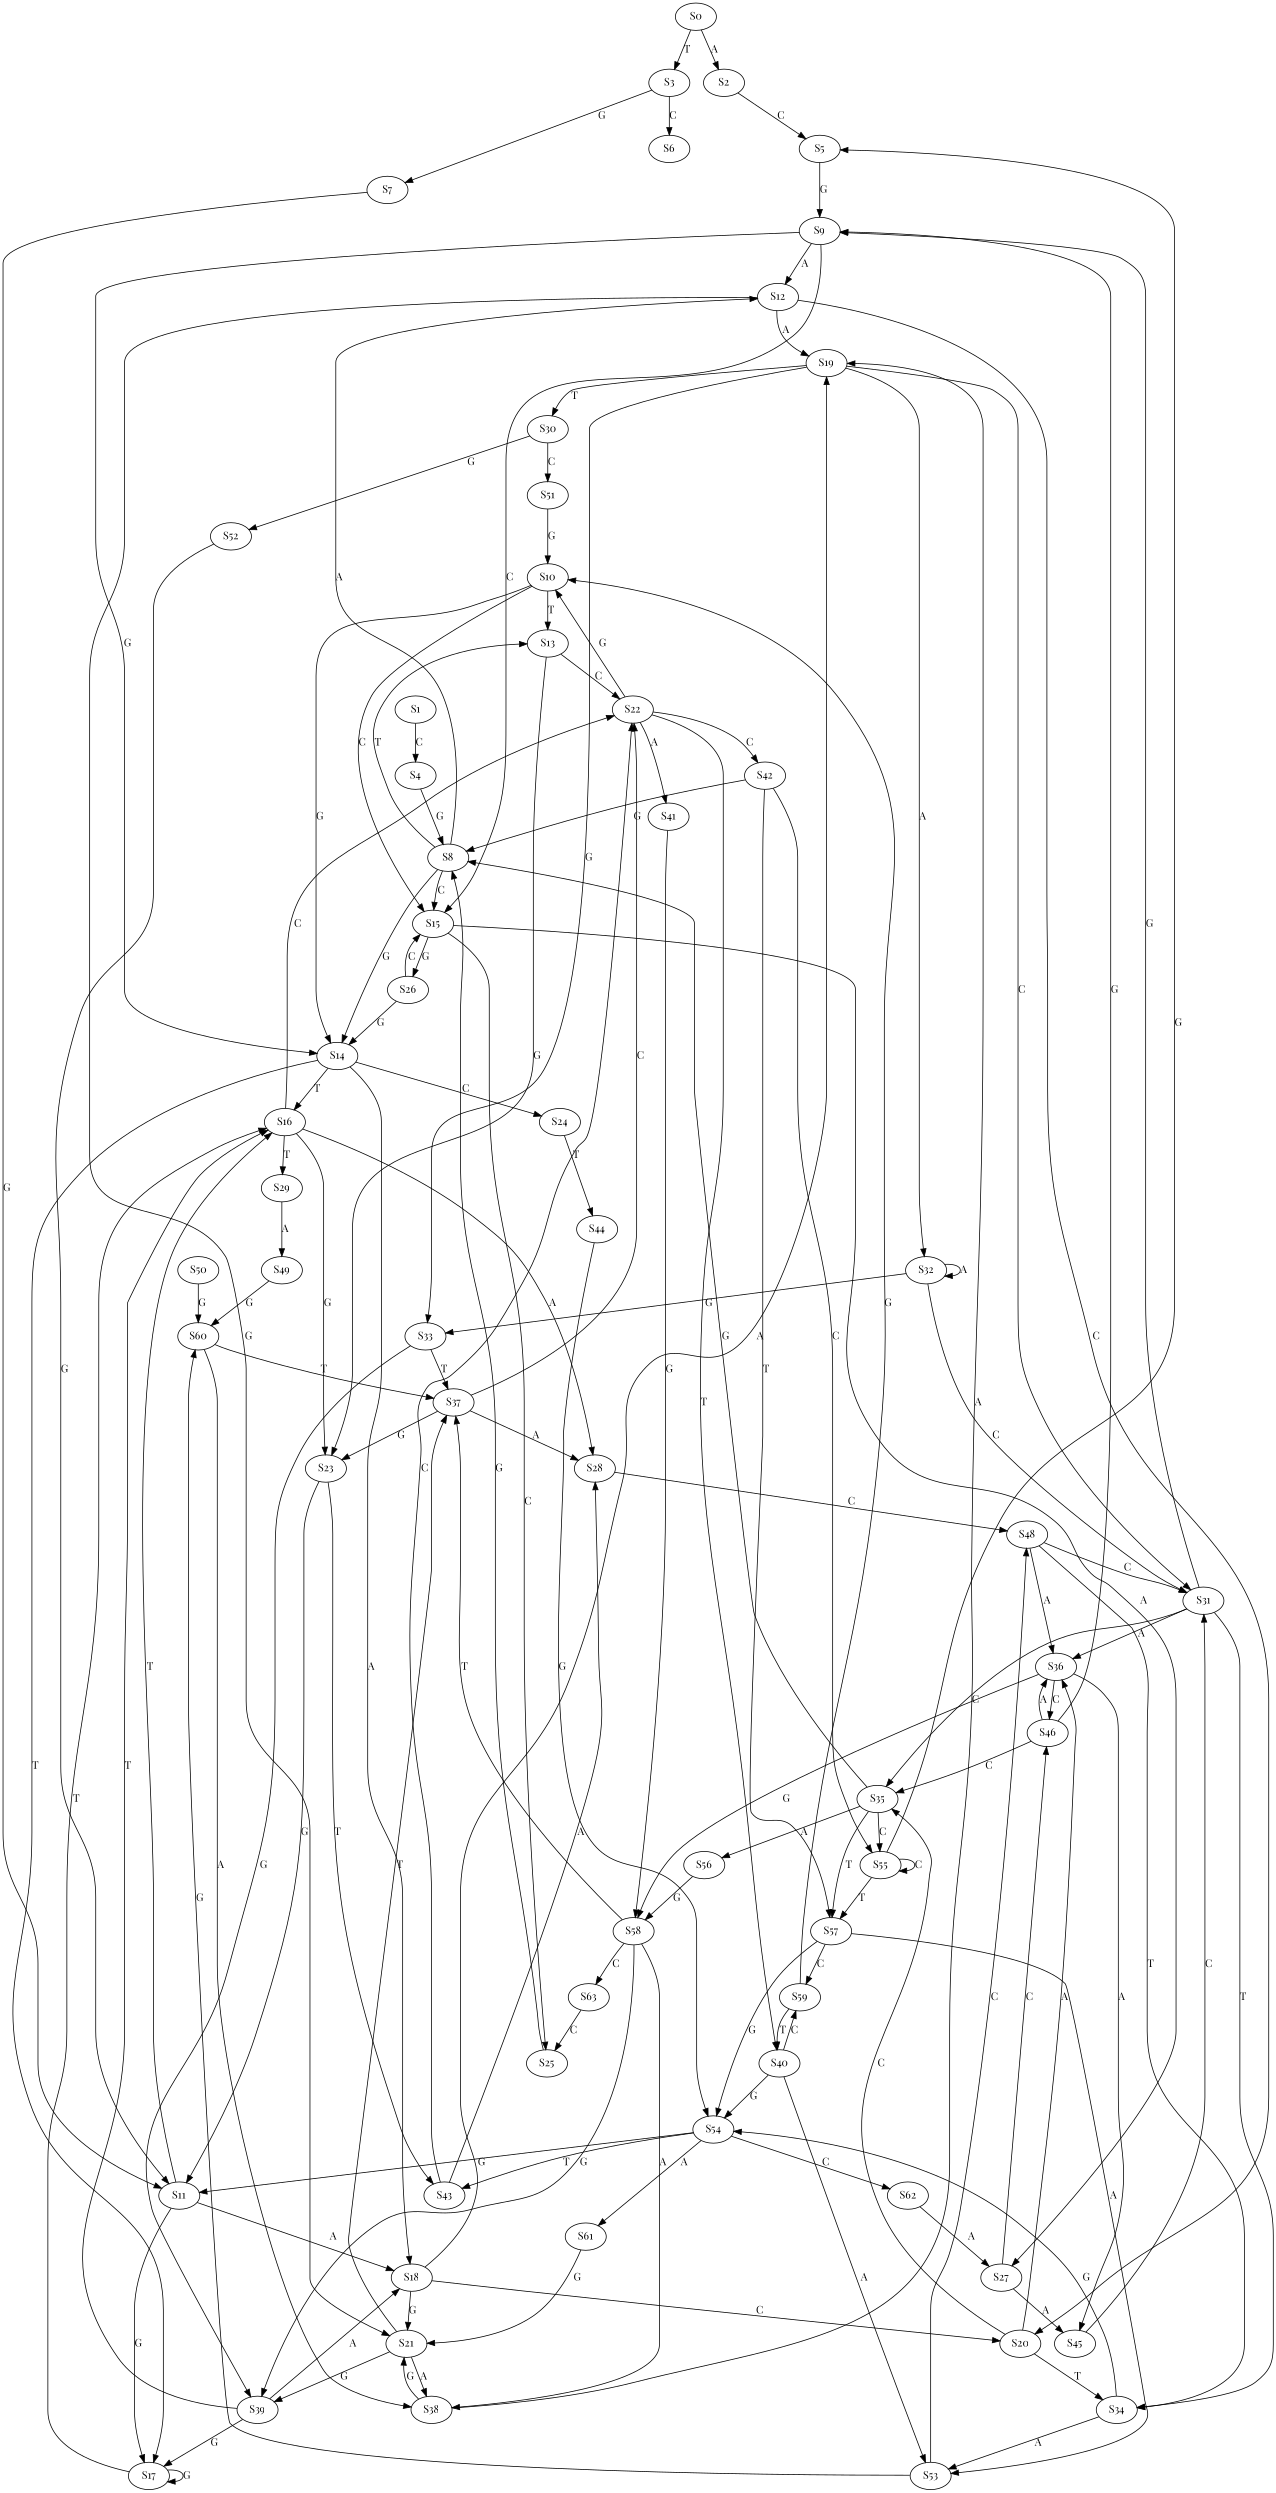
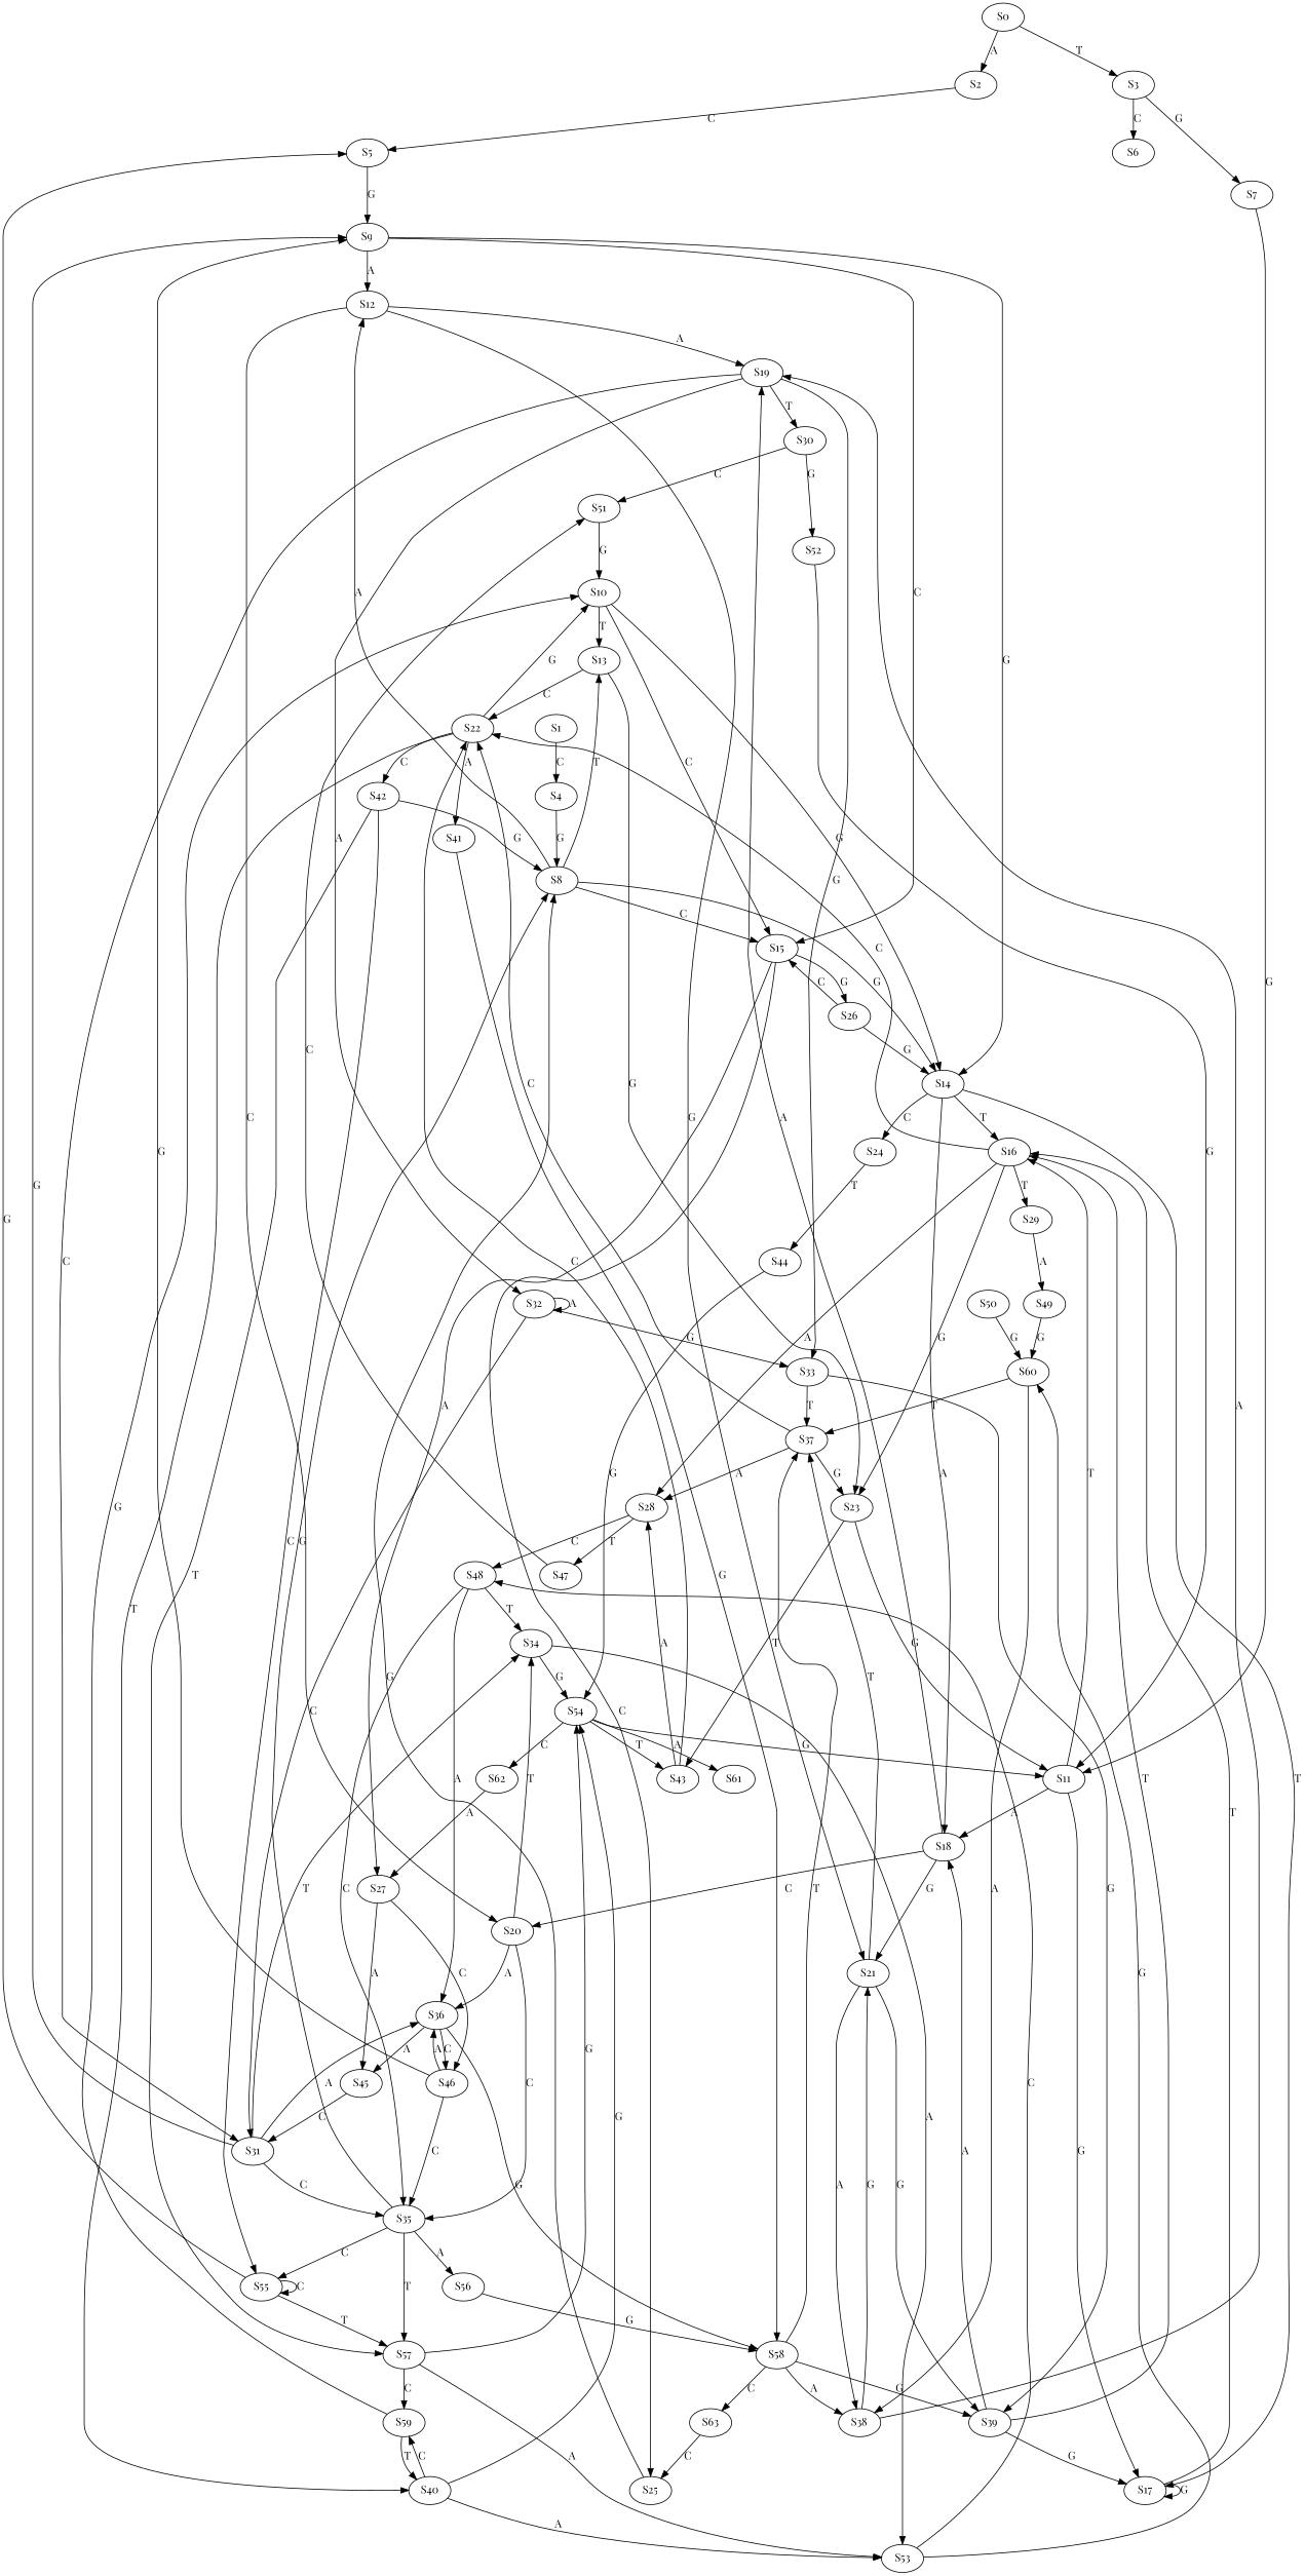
  strict digraph {
    fontname="Playfair Display"
    node [fontname="Playfair Display"]
    edge [fontname="Playfair Display"]
    S0
    S2
    S3
    S1
    S4
    S5
    S6
    S7
    S8
    S9
    S11
    S12
    S13
    S14
    S15
    S10
    S16
    S17
    S18
    S19
    S20
    S21
    S22
    S23
    S24
    S25
    S26
    S27
    S28
    S29
    S30
    S31
    S32
    S33
    S34
    S35
    S36
    S37
    S38
    S39
    S40
    S41
    S42
    S43
    S44
    S45
    S46
+   S47
    S48
    S49
    S51
    S52
    S53
    S54
    S55
    S56
    S57
    S58
    S59
    S60
    S50
    S61
    S62
    S63
    S0 -> S2 [label=A]
    S0 -> S3 [label=T]
    S2 -> S5 [label=C]
    S3 -> S6 [label=C]
    S3 -> S7 [label=G]
    S1 -> S4 [label=C]
    S4 -> S8 [label=G]
    S5 -> S9 [label=G]
    S7 -> S11 [label=G]
    S8 -> S12 [label=A]
    S8 -> S13 [label=T]
    S8 -> S14 [label=G]
    S8 -> S15 [label=C]
    S9 -> S12 [label=A]
    S9 -> S14 [label=G]
    S9 -> S15 [label=C]
    S11 -> S16 [label=T]
    S11 -> S17 [label=G]
    S11 -> S18 [label=A]
    S12 -> S19 [label=A]
    S12 -> S20 [label=C]
    S12 -> S21 [label=G]
    S13 -> S22 [label=C]
    S13 -> S23 [label=G]
    S14 -> S16 [label=T]
    S14 -> S17 [label=T]
    S14 -> S18 [label=A]
    S14 -> S24 [label=C]
    S15 -> S25 [label=C]
    S15 -> S26 [label=G]
    S15 -> S27 [label=A]
    S10 -> S13 [label=T]
    S10 -> S14 [label=G]
    S10 -> S15 [label=C]
    S16 -> S22 [label=C]
    S16 -> S23 [label=G]
    S16 -> S28 [label=A]
    S16 -> S29 [label=T]
    S17 -> S16 [label=T]
    S17 -> S17 [label=G]
    S18 -> S19 [label=A]
    S18 -> S20 [label=C]
    S18 -> S21 [label=G]
    S19 -> S30 [label=T]
    S19 -> S31 [label=C]
    S19 -> S32 [label=A]
    S19 -> S33 [label=G]
    S20 -> S34 [label=T]
    S20 -> S35 [label=C]
    S20 -> S36 [label=A]
    S21 -> S37 [label=T]
    S21 -> S38 [label=A]
    S21 -> S39 [label=G]
    S22 -> S10 [label=G]
    S22 -> S40 [label=T]
    S22 -> S41 [label=A]
    S22 -> S42 [label=C]
    S23 -> S11 [label=G]
    S23 -> S43 [label=T]
    S24 -> S44 [label=T]
    S25 -> S8 [label=G]
    S26 -> S14 [label=G]
    S26 -> S15 [label=C]
    S27 -> S45 [label=A]
    S27 -> S46 [label=C]
+   S28 -> S47 [label=T]
    S28 -> S48 [label=C]
    S29 -> S49 [label=A]
    S30 -> S51 [label=C]
    S30 -> S52 [label=G]
    S31 -> S9 [label=G]
    S31 -> S34 [label=T]
    S31 -> S35 [label=C]
    S31 -> S36 [label=A]
    S32 -> S31 [label=C]
    S32 -> S32 [label=A]
    S32 -> S33 [label=G]
    S33 -> S37 [label=T]
    S33 -> S39 [label=G]
    S34 -> S53 [label=A]
    S34 -> S54 [label=G]
    S35 -> S8 [label=G]
    S35 -> S55 [label=C]
    S35 -> S56 [label=A]
    S35 -> S57 [label=T]
    S36 -> S45 [label=A]
    S36 -> S46 [label=C]
    S36 -> S58 [label=G]
    S37 -> S22 [label=C]
    S37 -> S23 [label=G]
    S37 -> S28 [label=A]
    S38 -> S19 [label=A]
    S38 -> S21 [label=G]
    S39 -> S16 [label=T]
    S39 -> S17 [label=G]
    S39 -> S18 [label=A]
    S40 -> S53 [label=A]
    S40 -> S54 [label=G]
    S40 -> S59 [label=C]
    S41 -> S58 [label=G]
    S42 -> S8 [label=G]
    S42 -> S55 [label=C]
    S42 -> S57 [label=T]
    S43 -> S22 [label=C]
    S43 -> S28 [label=A]
    S44 -> S54 [label=G]
    S45 -> S31 [label=C]
    S46 -> S9 [label=G]
    S46 -> S35 [label=C]
    S46 -> S36 [label=A]
+   S47 -> S51 [label=C]
    S48 -> S34 [label=T]
-   S48 -> S31 [label=C]
+   S48 -> S35 [label=C]
    S48 -> S36 [label=A]
    S49 -> S60 [label=G]
    S51 -> S10 [label=G]
    S52 -> S11 [label=G]
    S53 -> S48 [label=C]
    S53 -> S60 [label=G]
    S54 -> S11 [label=G]
    S54 -> S43 [label=T]
    S54 -> S61 [label=A]
    S54 -> S62 [label=C]
    S55 -> S5 [label=G]
    S55 -> S55 [label=C]
    S55 -> S57 [label=T]
    S56 -> S58 [label=G]
    S57 -> S53 [label=A]
    S57 -> S54 [label=G]
    S57 -> S59 [label=C]
    S58 -> S37 [label=T]
    S58 -> S38 [label=A]
    S58 -> S39 [label=G]
    S58 -> S63 [label=C]
    S59 -> S10 [label=G]
    S59 -> S40 [label=T]
    S60 -> S37 [label=T]
    S60 -> S38 [label=A]
    S50 -> S60 [label=G]
-   S61 -> S21 [label=G]
    S62 -> S27 [label=A]
    S63 -> S25 [label=C]
  }
